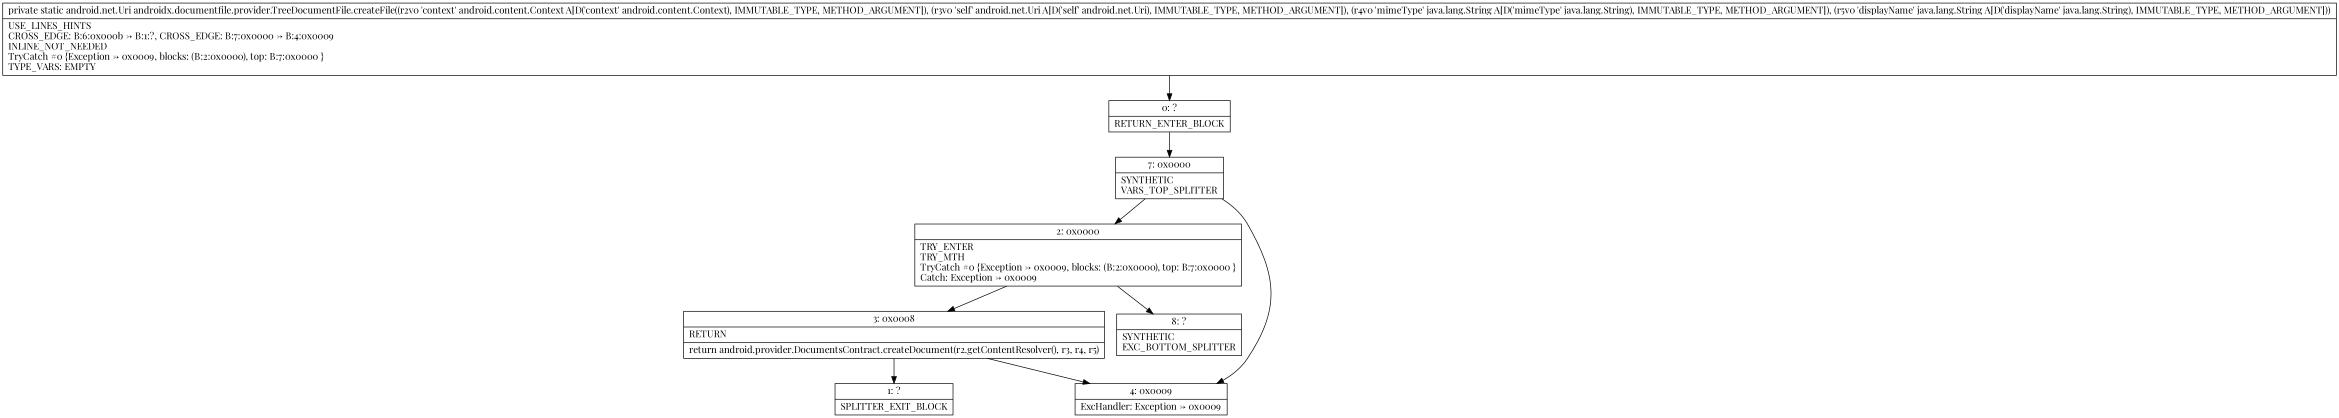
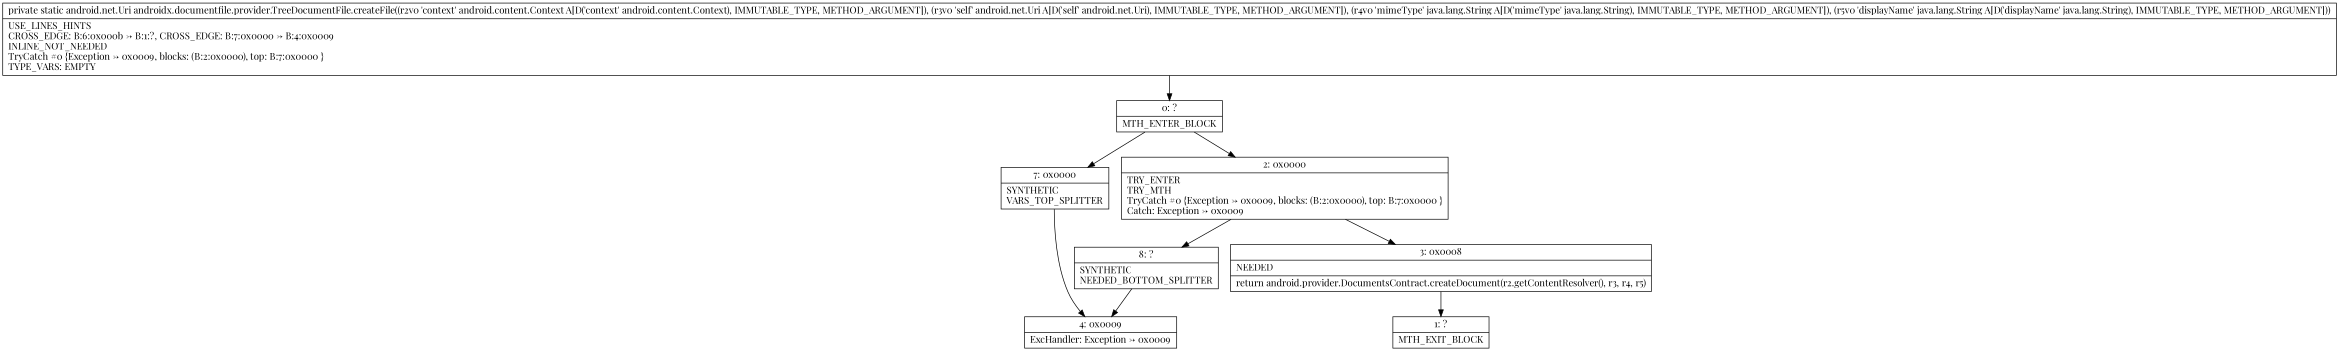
  digraph {
    fontname="Playfair Display"
    node [fontname="Playfair Display" shape=record]
    edge [fontname="Playfair Display"]
-   n1 [label="{0\:\ ?|RETURN_ENTER_BLOCK\l}"]
+   n1 [label="{0\:\ ?|MTH_ENTER_BLOCK\l}"]
    n2 [label="{7\:\ 0x0000|SYNTHETIC\lVARS_TOP_SPLITTER\l}"]
    n3 [label="{2\:\ 0x0000|TRY_ENTER\lTRY_MTH\lTryCatch #0 \{Exception \-\> 0x0009, blocks: (B:2:0x0000), top: B:7:0x0000 \}\lCatch: Exception \-\> 0x0009\l}"]
    n4 [label="{4\:\ 0x0009|ExcHandler: Exception \-\> 0x0009\l}"]
-   n5 [label="{3\:\ 0x0008|RETURN\l|return android.provider.DocumentsContract.createDocument(r2.getContentResolver(), r3, r4, r5)\l}"]
-   n6 [label="{8\:\ ?|SYNTHETIC\lEXC_BOTTOM_SPLITTER\l}"]
-   n7 [label="{1\:\ ?|SPLITTER_EXIT_BLOCK\l}"]
+   n5 [label="{3\:\ 0x0008|NEEDED\l|return android.provider.DocumentsContract.createDocument(r2.getContentResolver(), r3, r4, r5)\l}"]
+   n6 [label="{8\:\ ?|SYNTHETIC\lNEEDED_BOTTOM_SPLITTER\l}"]
+   n7 [label="{1\:\ ?|MTH_EXIT_BLOCK\l}"]
    n8 [label="{private static android.net.Uri androidx.documentfile.provider.TreeDocumentFile.createFile((r2v0 'context' android.content.Context A[D('context' android.content.Context), IMMUTABLE_TYPE, METHOD_ARGUMENT]), (r3v0 'self' android.net.Uri A[D('self' android.net.Uri), IMMUTABLE_TYPE, METHOD_ARGUMENT]), (r4v0 'mimeType' java.lang.String A[D('mimeType' java.lang.String), IMMUTABLE_TYPE, METHOD_ARGUMENT]), (r5v0 'displayName' java.lang.String A[D('displayName' java.lang.String), IMMUTABLE_TYPE, METHOD_ARGUMENT]))  | USE_LINES_HINTS\lCROSS_EDGE: B:6:0x000b \-\> B:1:?, CROSS_EDGE: B:7:0x0000 \-\> B:4:0x0009\lINLINE_NOT_NEEDED\lTryCatch #0 \{Exception \-\> 0x0009, blocks: (B:2:0x0000), top: B:7:0x0000 \}\lTYPE_VARS: EMPTY\l}"]
    n1 -> n2
-   n2 -> n3
+   n1 -> n3
    n2 -> n4
    n3 -> n5
    n3 -> n6
    n5 -> n7
-   n5 -> n4
+   n6 -> n4
    n8 -> n1
  }
